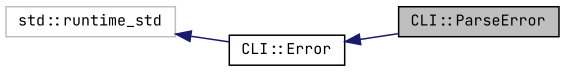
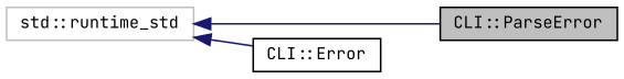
  digraph {
    fontname="JetBrains Mono"
    rankdir=LR
    node [color=black fillcolor=white fontname="JetBrains Mono" fontsize=10 shape=record style=filled]
    edge [color=midnightblue dir=back fontname="JetBrains Mono" fontsize=10 labelfontname=Helvetica labelfontsize=10 style=solid]
    n1 [fillcolor=grey75 fontcolor=black height=0.2 label="CLI::ParseError" width=0.4]
    n2 [height=0.2 label="CLI::Error" width=0.4]
    n3 [color=grey75 height=0.2 label="std::runtime_std" width=0.4]
-   n2 -> n1
+   n3 -> n1
    n3 -> n2
  }
